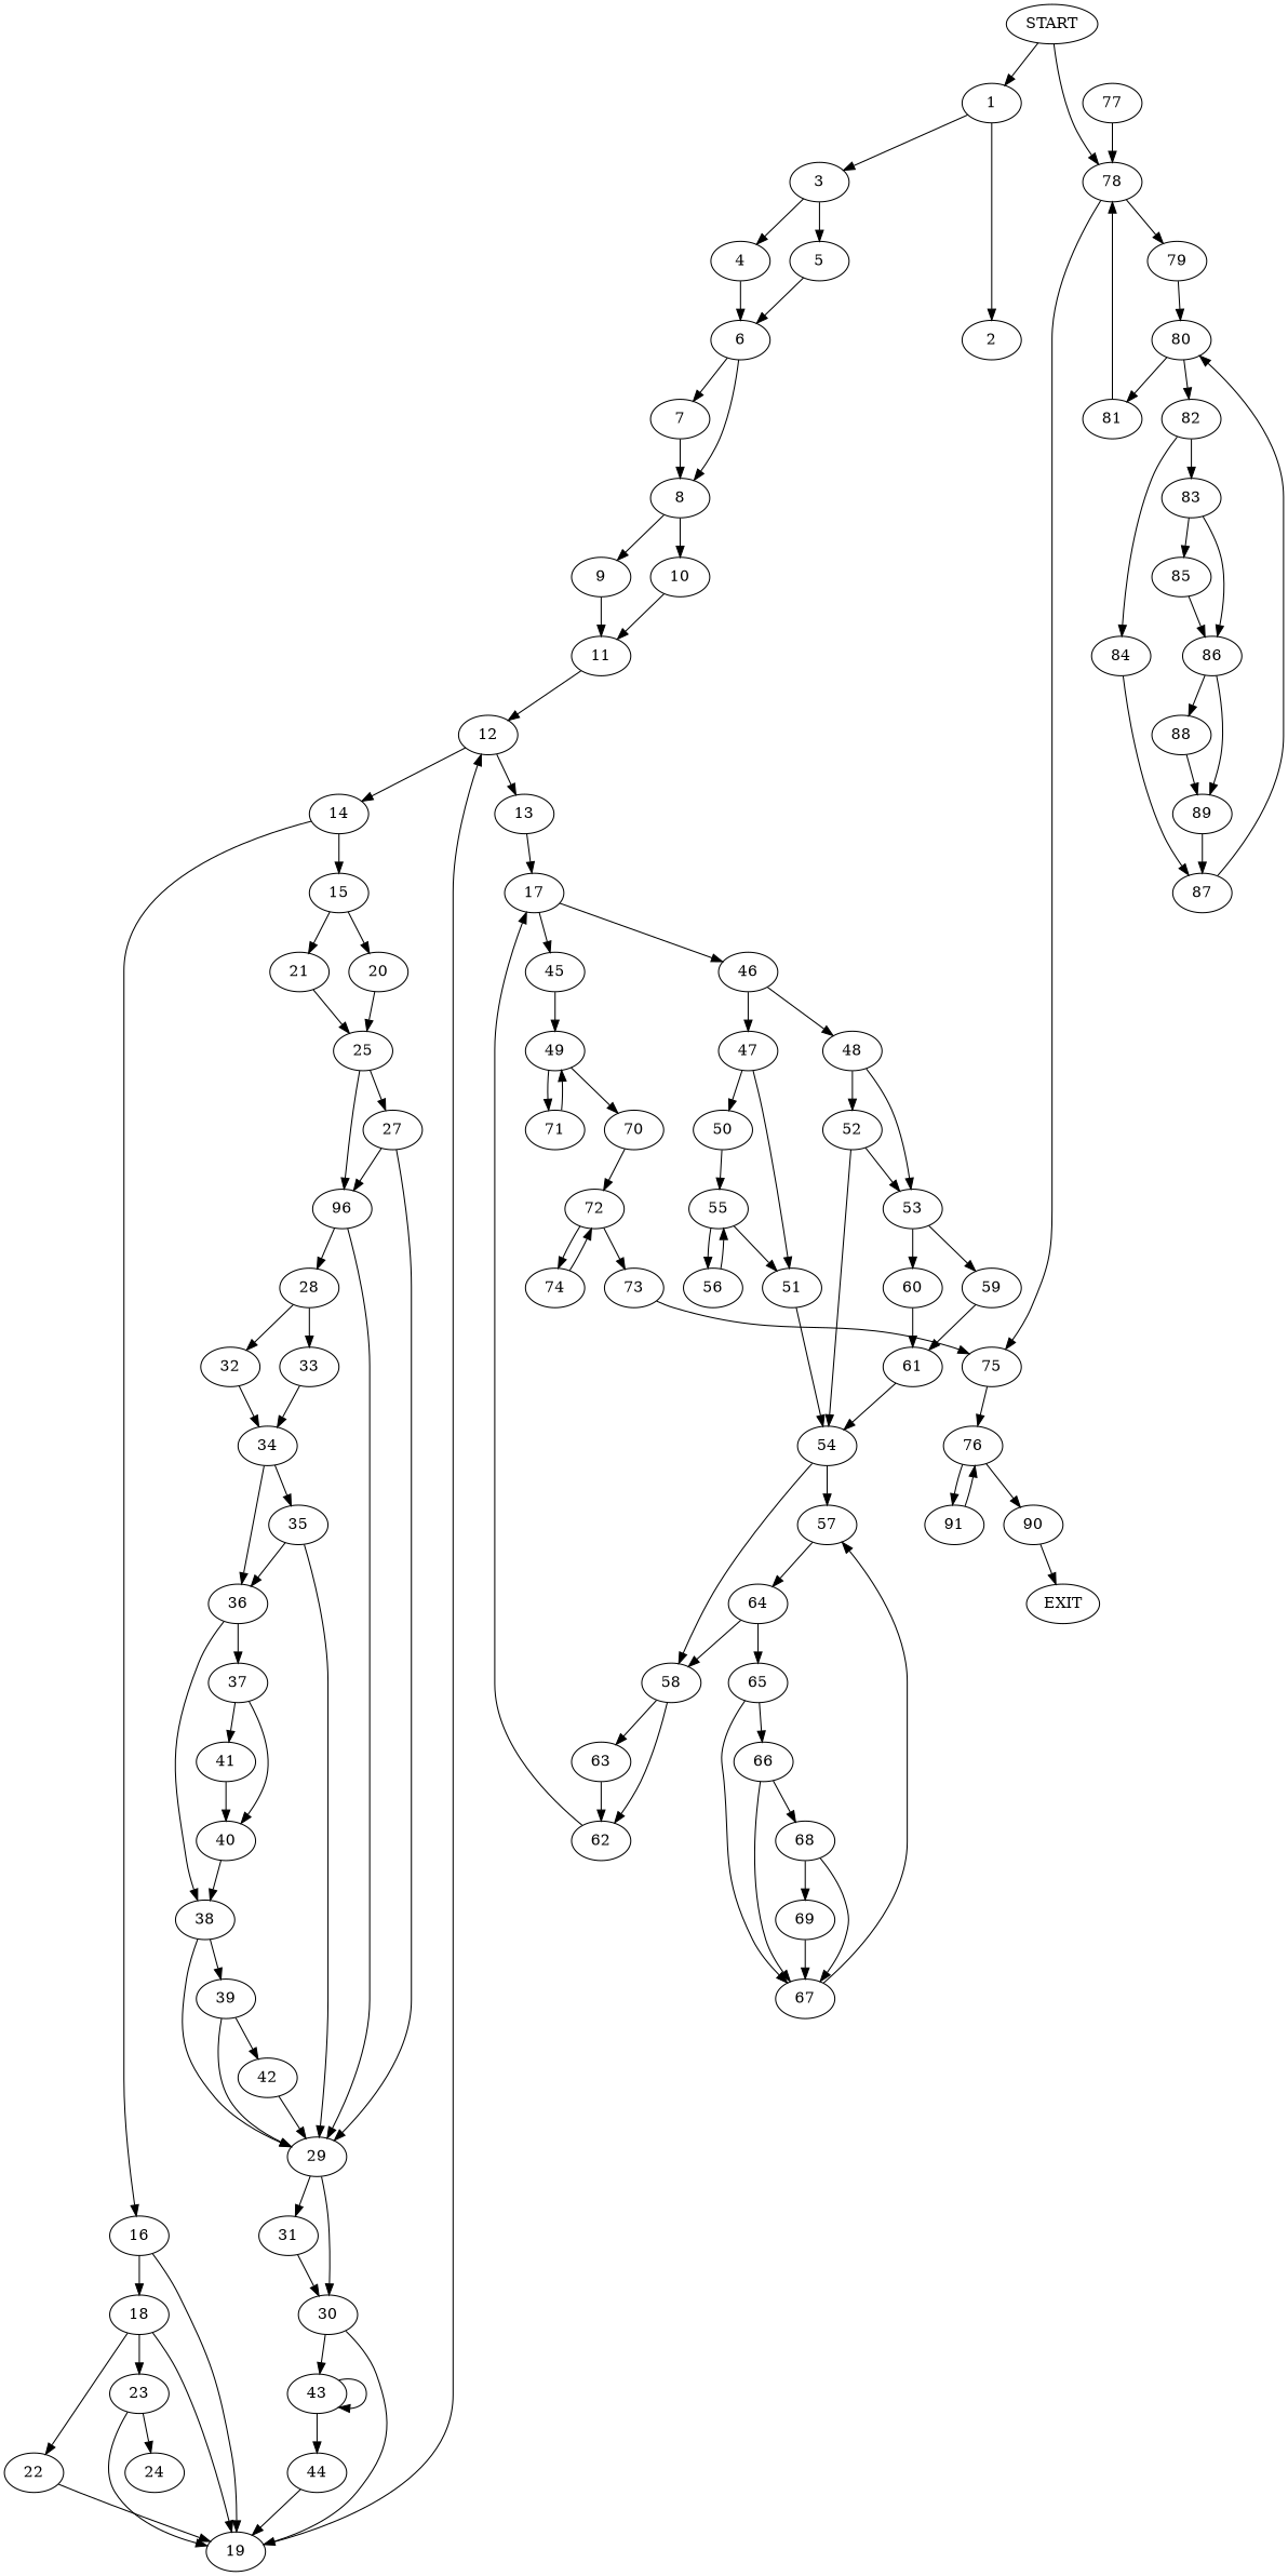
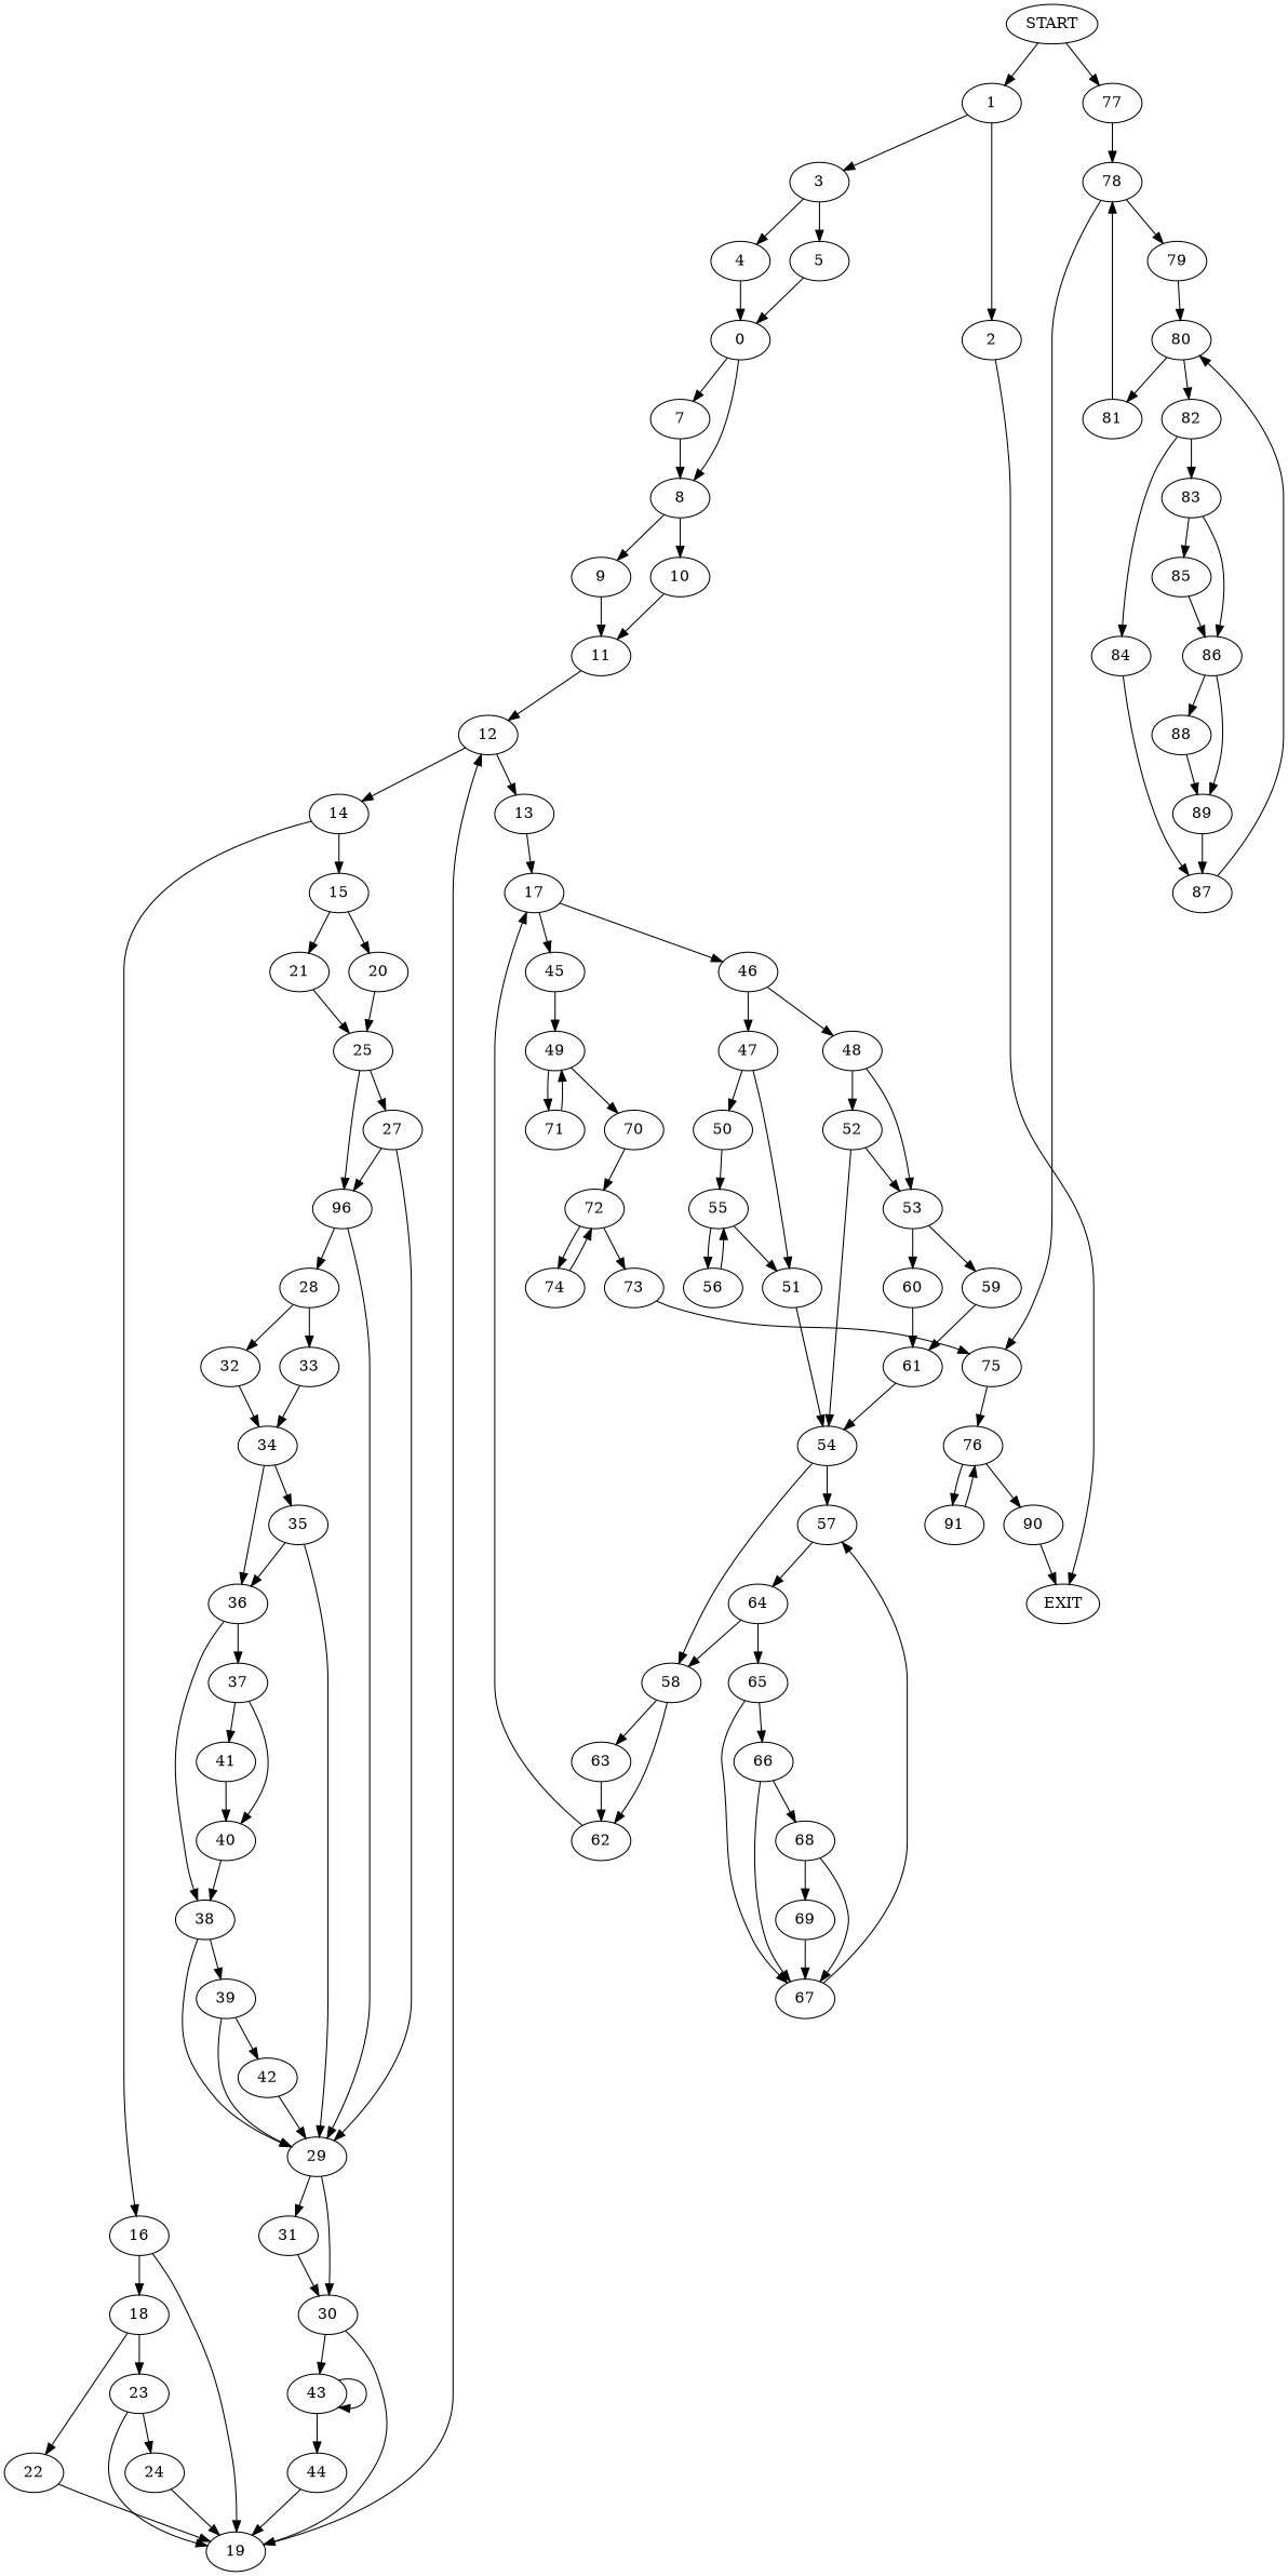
  digraph {
    n1 [label=START]
    1
    77
    2
    3
    78
    n7 [label=EXIT]
    4
    5
-   6
+   6 [label=0]
    7
    8
    9
    10
    11
    12
    13
    14
    17
    15
    16
    45
    46
    20
    21
    18
    19
    25
    22
    23
    49
    47
    48
    24
    n35 [label=96]
    27
    28
    29
    32
    33
    30
    31
    34
    43
    44
    35
    36
    37
    38
    40
    41
    39
    42
    70
    71
    50
    51
    52
    53
    55
    54
    59
    60
    72
    56
    57
    58
    61
    64
    62
    63
    65
    66
    67
    68
    69
    73
    74
    75
    76
    90
    91
    79
    80
    81
    82
    83
    84
    85
    86
    87
    88
    89
    n1 -> 1
-   n1 -> 78
+   n1 -> 77
    1 -> 2
    1 -> 3
    77 -> 78
+   2 -> n7
    3 -> 4
    3 -> 5
    78 -> 75
    78 -> 79
    4 -> 6
    5 -> 6
    6 -> 7
    6 -> 8
    7 -> 8
    8 -> 9
    8 -> 10
    9 -> 11
    10 -> 11
    11 -> 12
    12 -> 13
    12 -> 14
    13 -> 17
    14 -> 15
    14 -> 16
    17 -> 45
    17 -> 46
    15 -> 20
    15 -> 21
    16 -> 18
    16 -> 19
    45 -> 49
    46 -> 47
    46 -> 48
    20 -> 25
    21 -> 25
    18 -> 22
    18 -> 23
    19 -> 12
    25 -> n35
    25 -> 27
    22 -> 19
    23 -> 19
    23 -> 24
    49 -> 70
    49 -> 71
    47 -> 50
    47 -> 51
    48 -> 52
    48 -> 53
-   18 -> 19
+   24 -> 19
    n35 -> 28
    n35 -> 29
    27 -> n35
    27 -> 29
    28 -> 32
    28 -> 33
    29 -> 30
    29 -> 31
    32 -> 34
    33 -> 34
    30 -> 19
    30 -> 43
    31 -> 30
    34 -> 35
    34 -> 36
    43 -> 43
    43 -> 44
    44 -> 19
    35 -> 29
    35 -> 36
    36 -> 37
    36 -> 38
    37 -> 40
    37 -> 41
    38 -> 29
    38 -> 39
    40 -> 38
    41 -> 40
    39 -> 29
    39 -> 42
    42 -> 29
    70 -> 72
    71 -> 49
    50 -> 55
    51 -> 54
    52 -> 53
    52 -> 54
    53 -> 59
    53 -> 60
    55 -> 51
    55 -> 56
    54 -> 57
    54 -> 58
    59 -> 61
    60 -> 61
    72 -> 73
    72 -> 74
    56 -> 55
    57 -> 64
    58 -> 62
    58 -> 63
    61 -> 54
    64 -> 58
    64 -> 65
    62 -> 17
    63 -> 62
    65 -> 66
    65 -> 67
    66 -> 67
    66 -> 68
    67 -> 57
    68 -> 67
    68 -> 69
    69 -> 67
    73 -> 75
    74 -> 72
    75 -> 76
    76 -> 90
    76 -> 91
    90 -> n7
    91 -> 76
    79 -> 80
    80 -> 81
    80 -> 82
    81 -> 78
    82 -> 83
    82 -> 84
    83 -> 85
    83 -> 86
    84 -> 87
    85 -> 86
    86 -> 88
    86 -> 89
    87 -> 80
    88 -> 89
    89 -> 87
  }
